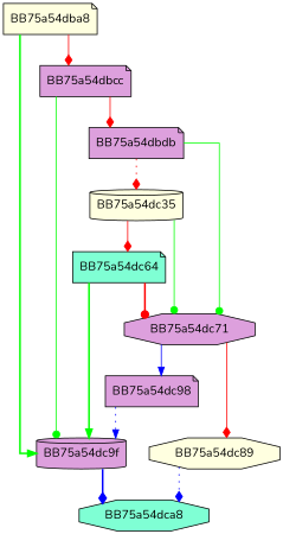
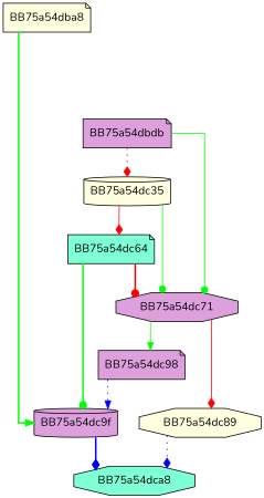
  digraph {
    fontname=Nunito
    splines=ortho
    node [fillcolor=plum fontname=Nunito shape=note style=filled]
    edge [arrowhead=diamond color=green fontname=Nunito style=solid]
    BB75a54dba8 [fillcolor=lightyellow]
    BB75a54dc9f [shape=cylinder]
-   BB75a54dbcc
    BB75a54dca8 [fillcolor=aquamarine shape=octagon]
    BB75a54dbdb
    BB75a54dc71 [shape=octagon]
    BB75a54dc35 [fillcolor=lightyellow shape=cylinder]
    BB75a54dc98
    BB75a54dc89 [fillcolor=lightyellow shape=octagon]
    BB75a54dc64 [fillcolor=aquamarine]
    BB75a54dba8 -> BB75a54dc9f [arrowhead=normal style=bold]
-   BB75a54dba8 -> BB75a54dbcc [color=red]
    BB75a54dc9f -> BB75a54dca8 [color=blue style=bold]
-   BB75a54dbcc -> BB75a54dc9f [arrowhead=dot]
-   BB75a54dbcc -> BB75a54dbdb [color=red]
    BB75a54dbdb -> BB75a54dc71 [arrowhead=dot]
    BB75a54dbdb -> BB75a54dc35 [color=red style=dotted]
-   BB75a54dc71 -> BB75a54dc98 [arrowhead=normal color=blue]
+   BB75a54dc71 -> BB75a54dc98 [arrowhead=normal]
    BB75a54dc71 -> BB75a54dc89 [color=red]
    BB75a54dc35 -> BB75a54dc71 [arrowhead=dot]
    BB75a54dc35 -> BB75a54dc64 [color=red]
    BB75a54dc98 -> BB75a54dc9f [arrowhead=normal color=blue style=dotted]
    BB75a54dc89 -> BB75a54dca8 [color=blue style=dotted]
-   BB75a54dc64 -> BB75a54dc9f [arrowhead=normal style=bold]
+   BB75a54dc64 -> BB75a54dc9f [arrowhead=dot style=bold]
    BB75a54dc64 -> BB75a54dc71 [arrowhead=dot color=red style=bold]
  }
